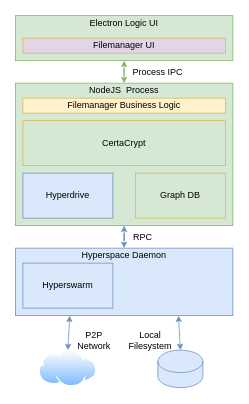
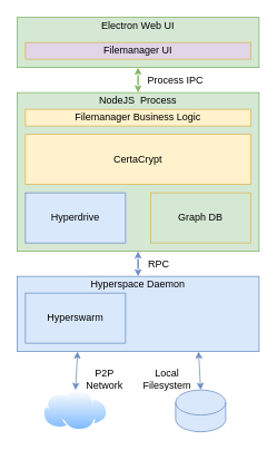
  <mxCell id="0" />
  <mxCell id="1" parent="0" />
  <mxCell id="2" style="edgeStyle=orthogonalEdgeStyle;rounded=0;orthogonalLoop=1;jettySize=auto;html=1;startArrow=classic;startFill=1;fillColor=#dae8fc;strokeColor=#6c8ebf;" edge="1" parent="1" source="3" target="6"><mxGeometry relative="1" as="geometry" /></mxCell>
  <mxCell id="3" value="" style="rounded=0;whiteSpace=wrap;html=1;fillColor=#d5e8d4;strokeColor=#82b366;" vertex="1" parent="1"><mxGeometry x="20" y="110" width="290" height="190" as="geometry" /></mxCell>
  <mxCell id="4" style="rounded=0;orthogonalLoop=1;jettySize=auto;html=1;fillColor=#dae8fc;strokeColor=#6c8ebf;startArrow=classic;startFill=1;entryX=0.5;entryY=0;entryDx=0;entryDy=0;exitX=0.25;exitY=1;exitDx=0;exitDy=0;" edge="1" parent="1" source="6" target="9"><mxGeometry relative="1" as="geometry"><mxPoint x="165" y="470" as="targetPoint" /></mxGeometry></mxCell>
  <mxCell id="5" style="edgeStyle=none;rounded=0;orthogonalLoop=1;jettySize=auto;html=1;entryX=0.5;entryY=0;entryDx=0;entryDy=0;entryPerimeter=0;startArrow=classic;startFill=1;exitX=0.75;exitY=1;exitDx=0;exitDy=0;fillColor=#dae8fc;strokeColor=#6c8ebf;" edge="1" parent="1" source="6" target="22"><mxGeometry relative="1" as="geometry" /></mxCell>
  <mxCell id="6" value="" style="rounded=0;whiteSpace=wrap;html=1;fillColor=#dae8fc;strokeColor=#6c8ebf;" vertex="1" parent="1"><mxGeometry x="20" y="330" width="290" height="90" as="geometry" /></mxCell>
  <mxCell id="7" value="Hyperspace Daemon" style="text;html=1;strokeColor=none;fillColor=none;align=center;verticalAlign=middle;whiteSpace=wrap;rounded=0;" vertex="1" parent="1"><mxGeometry x="20" y="330" width="290" height="20" as="geometry" /></mxCell>
  <mxCell id="8" value="Hyperswarm" style="rounded=0;whiteSpace=wrap;html=1;fillColor=#dae8fc;strokeColor=#6c8ebf;" vertex="1" parent="1"><mxGeometry x="30" y="350" width="120" height="60" as="geometry" /></mxCell>
  <mxCell id="9" value="" style="aspect=fixed;perimeter=ellipsePerimeter;html=1;align=center;shadow=0;dashed=0;spacingTop=3;image;image=img/lib/active_directory/internet_cloud.svg;" vertex="1" parent="1"><mxGeometry x="51.25" y="466" width="77.5" height="48.83" as="geometry" /></mxCell>
  <mxCell id="10" value="P2P Network" style="text;html=1;strokeColor=none;fillColor=none;align=center;verticalAlign=middle;whiteSpace=wrap;rounded=0;" vertex="1" parent="1"><mxGeometry x="90" y="436" width="70" height="34" as="geometry" /></mxCell>
  <mxCell id="11" value="Hyperdrive" style="rounded=0;whiteSpace=wrap;html=1;fillColor=#dae8fc;strokeColor=#6c8ebf;" vertex="1" parent="1"><mxGeometry x="30" y="230" width="120" height="60" as="geometry" /></mxCell>
  <mxCell id="12" value="Graph DB" style="rounded=0;whiteSpace=wrap;html=1;fillColor=#d5e8d4;strokeColor=#d6b656;" vertex="1" parent="1"><mxGeometry x="180" y="230" width="120" height="60" as="geometry" /></mxCell>
- <mxCell id="13" value="CertaCrypt" style="rounded=0;whiteSpace=wrap;html=1;fillColor=#d5e8d4;strokeColor=#d6b656;" vertex="1" parent="1"><mxGeometry x="30" y="160" width="270" height="60" as="geometry" /></mxCell>
+ <mxCell id="13" value="CertaCrypt" style="rounded=0;whiteSpace=wrap;html=1;fillColor=#fff2cc;strokeColor=#d6b656;" vertex="1" parent="1"><mxGeometry x="30" y="160" width="270" height="60" as="geometry" /></mxCell>
  <mxCell id="14" value="NodeJS&amp;nbsp; Process" style="text;html=1;strokeColor=none;fillColor=none;align=center;verticalAlign=middle;whiteSpace=wrap;rounded=0;" vertex="1" parent="1"><mxGeometry x="20" y="110" width="290" height="20" as="geometry" /></mxCell>
  <mxCell id="15" value="RPC" style="text;html=1;strokeColor=none;fillColor=none;align=center;verticalAlign=middle;whiteSpace=wrap;rounded=0;" vertex="1" parent="1"><mxGeometry x="170" y="300" width="40" height="30" as="geometry" /></mxCell>
  <mxCell id="16" value="Filemanager Business Logic" style="rounded=0;whiteSpace=wrap;html=1;fillColor=#fff2cc;strokeColor=#d6b656;" vertex="1" parent="1"><mxGeometry x="30" y="130" width="270" height="20" as="geometry" /></mxCell>
  <mxCell id="17" style="edgeStyle=orthogonalEdgeStyle;rounded=0;orthogonalLoop=1;jettySize=auto;html=1;entryX=0.5;entryY=0;entryDx=0;entryDy=0;startArrow=classic;startFill=1;fillColor=#d5e8d4;strokeColor=#82b366;" edge="1" parent="1" source="18" target="14"><mxGeometry relative="1" as="geometry" /></mxCell>
  <mxCell id="18" value="" style="rounded=0;whiteSpace=wrap;html=1;fillColor=#d5e8d4;strokeColor=#82b366;" vertex="1" parent="1"><mxGeometry x="20" y="20" width="290" height="60" as="geometry" /></mxCell>
- <mxCell id="19" value="Electron Logic UI" style="text;html=1;strokeColor=none;fillColor=none;align=center;verticalAlign=middle;whiteSpace=wrap;rounded=0;" vertex="1" parent="1"><mxGeometry x="20" y="20" width="290" height="20" as="geometry" /></mxCell>
+ <mxCell id="19" value="Electron Web UI" style="text;html=1;strokeColor=none;fillColor=none;align=center;verticalAlign=middle;whiteSpace=wrap;rounded=0;" vertex="1" parent="1"><mxGeometry x="20" y="20" width="290" height="20" as="geometry" /></mxCell>
  <mxCell id="20" value="Filemanager UI" style="rounded=0;whiteSpace=wrap;html=1;fillColor=#e1d5e7;strokeColor=#d6b656;" vertex="1" parent="1"><mxGeometry x="30" y="50" width="270" height="20" as="geometry" /></mxCell>
  <mxCell id="21" value="Process IPC" style="text;html=1;strokeColor=none;fillColor=none;align=center;verticalAlign=middle;whiteSpace=wrap;rounded=0;" vertex="1" parent="1"><mxGeometry x="170" y="80" width="80" height="30" as="geometry" /></mxCell>
  <mxCell id="22" value="" style="shape=cylinder3;whiteSpace=wrap;html=1;boundedLbl=1;backgroundOutline=1;size=15;fillColor=#dae8fc;strokeColor=#6c8ebf;" vertex="1" parent="1"><mxGeometry x="210" y="466" width="60" height="50" as="geometry" /></mxCell>
  <mxCell id="23" value="Local&lt;br&gt;Filesystem" style="text;html=1;strokeColor=none;fillColor=none;align=center;verticalAlign=middle;whiteSpace=wrap;rounded=0;" vertex="1" parent="1"><mxGeometry x="170" y="436" width="60" height="34" as="geometry" /></mxCell>
